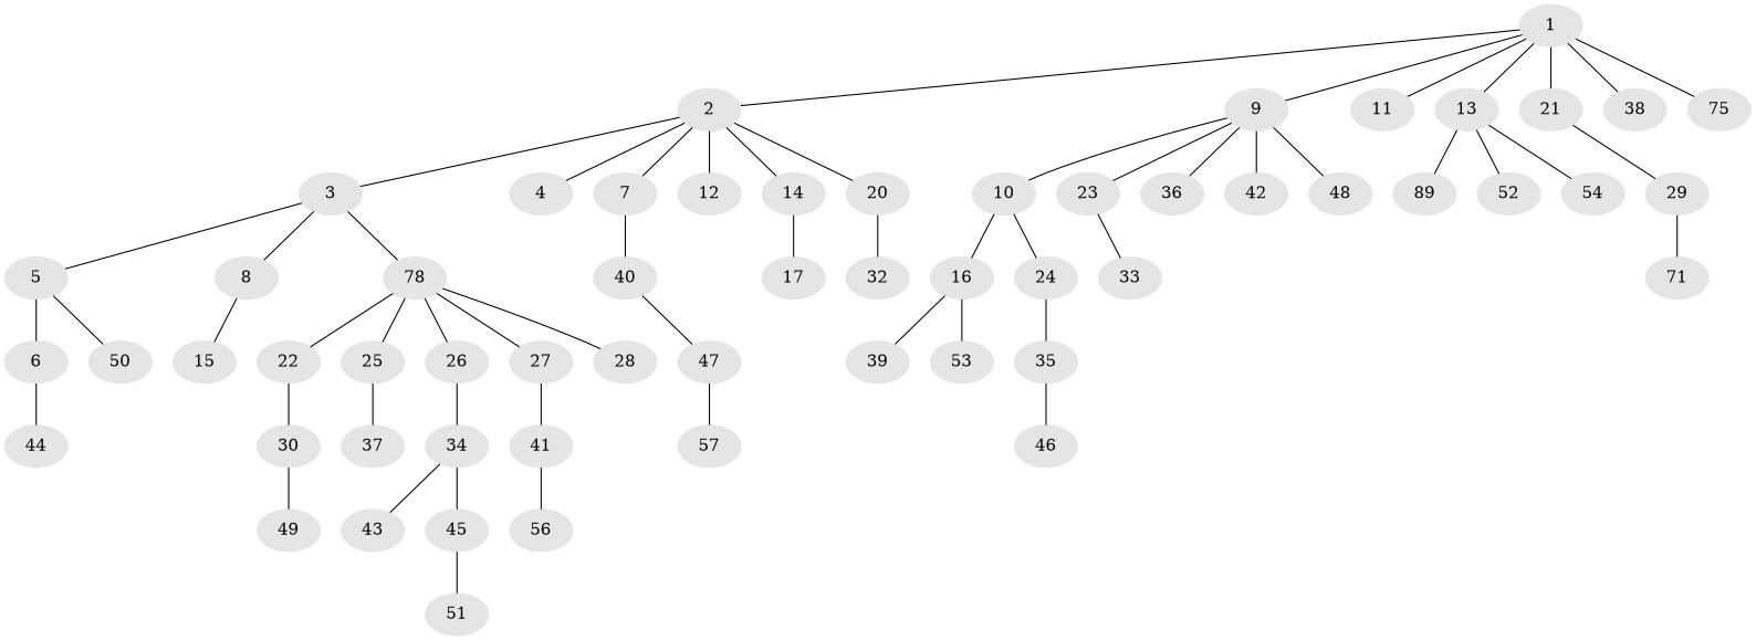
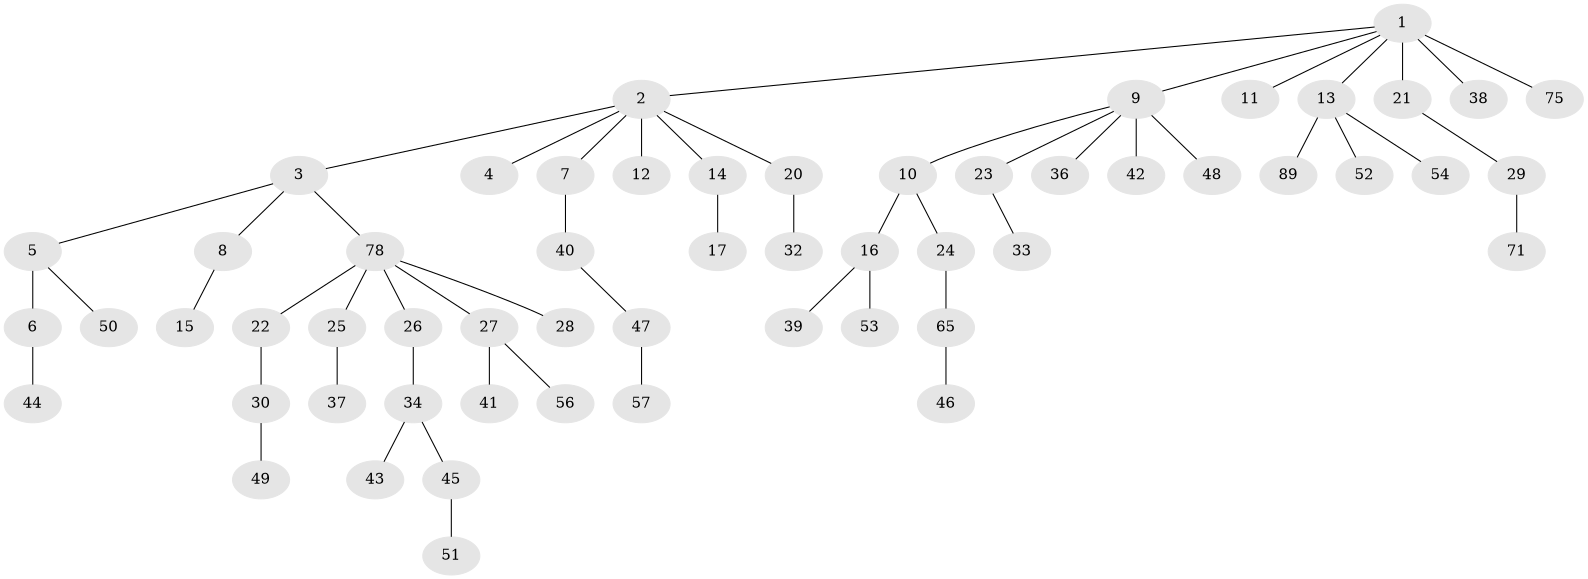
  graph {
    node [color=gray90 style=filled]
    edge [weight=1.0]
    1
    2
    9
    11
    13
    21
    38
    n8 [label=75]
    3
    4
    7
    12
    14
    20
    10
    23
    36
    42
    48
    n20 [label=89]
    52
    54
    29
    5
    8
    n26 [label=78]
    40
    17
    32
    6
    50
    15
    22
    25
    26
    27
    28
    44
    47
    16
    24
    33
    39
    53
-   35
+   35 [label=65]
    30
    37
    34
    41
    n50 [label=71]
    49
    46
    43
    45
    56
    51
    57
    1 -- 2
    1 -- 9
    1 -- 11
    1 -- 13
    1 -- 21
    1 -- 38
    1 -- n8 [weight=3.0]
    2 -- 3
    2 -- 4
    2 -- 7
    2 -- 12
    2 -- 14
    2 -- 20
    9 -- 10
    9 -- 23
    9 -- 36
    9 -- 42
    9 -- 48 [weight=2.0]
    13 -- n20
    13 -- 52
    13 -- 54
    21 -- 29
    3 -- 5
    3 -- 8
    3 -- n26
    7 -- 40 [weight=2.0]
    14 -- 17
    20 -- 32
    10 -- 16
    10 -- 24
    23 -- 33
    29 -- n50 [weight=2.0]
    5 -- 6 [weight=3.0]
    5 -- 50
    8 -- 15
    n26 -- 22
    n26 -- 25
    n26 -- 26
    n26 -- 27
    n26 -- 28
    40 -- 47
    6 -- 44
    22 -- 30
    25 -- 37 [weight=2.0]
    26 -- 34
    27 -- 41 [weight=2.0]
    47 -- 57
    16 -- 39
    16 -- 53
    24 -- 35 [weight=2.0]
    35 -- 46
    30 -- 49
    34 -- 43
    34 -- 45
-   41 -- 56
+   27 -- 56
    45 -- 51 [weight=3.0]
  }
